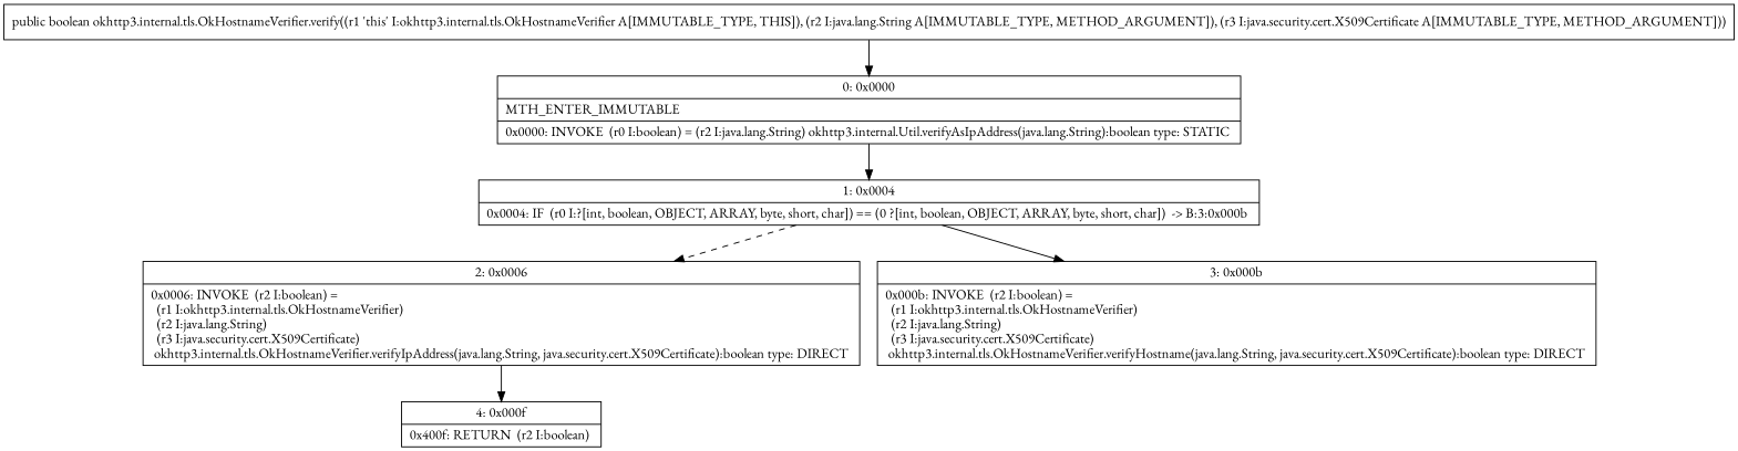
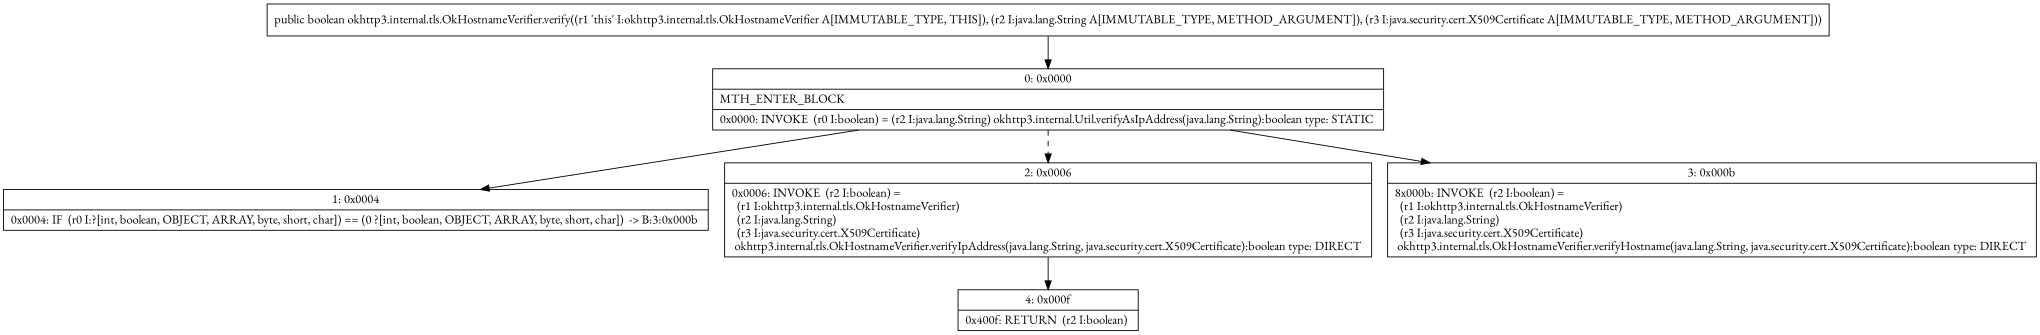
  digraph {
    fontname="EB Garamond"
    node [fontname="EB Garamond" shape=record]
    edge [fontname="EB Garamond"]
-   n1 [label="{0\:\ 0x0000|MTH_ENTER_IMMUTABLE\l|0x0000: INVOKE  (r0 I:boolean) = (r2 I:java.lang.String) okhttp3.internal.Util.verifyAsIpAddress(java.lang.String):boolean type: STATIC \l}"]
+   n1 [label="{0\:\ 0x0000|MTH_ENTER_BLOCK\l|0x0000: INVOKE  (r0 I:boolean) = (r2 I:java.lang.String) okhttp3.internal.Util.verifyAsIpAddress(java.lang.String):boolean type: STATIC \l}"]
    n2 [label="{1\:\ 0x0004|0x0004: IF  (r0 I:?[int, boolean, OBJECT, ARRAY, byte, short, char]) == (0 ?[int, boolean, OBJECT, ARRAY, byte, short, char])  \-\> B:3:0x000b \l}"]
    n3 [label="{2\:\ 0x0006|0x0006: INVOKE  (r2 I:boolean) = \l  (r1 I:okhttp3.internal.tls.OkHostnameVerifier)\l  (r2 I:java.lang.String)\l  (r3 I:java.security.cert.X509Certificate)\l okhttp3.internal.tls.OkHostnameVerifier.verifyIpAddress(java.lang.String, java.security.cert.X509Certificate):boolean type: DIRECT \l}"]
-   n4 [label="{3\:\ 0x000b|0x000b: INVOKE  (r2 I:boolean) = \l  (r1 I:okhttp3.internal.tls.OkHostnameVerifier)\l  (r2 I:java.lang.String)\l  (r3 I:java.security.cert.X509Certificate)\l okhttp3.internal.tls.OkHostnameVerifier.verifyHostname(java.lang.String, java.security.cert.X509Certificate):boolean type: DIRECT \l}"]
+   n4 [label="{3\:\ 0x000b|8x000b: INVOKE  (r2 I:boolean) = \l  (r1 I:okhttp3.internal.tls.OkHostnameVerifier)\l  (r2 I:java.lang.String)\l  (r3 I:java.security.cert.X509Certificate)\l okhttp3.internal.tls.OkHostnameVerifier.verifyHostname(java.lang.String, java.security.cert.X509Certificate):boolean type: DIRECT \l}"]
    n5 [label="{4\:\ 0x000f|0x400f: RETURN  (r2 I:boolean) \l}"]
    n6 [label="{public boolean okhttp3.internal.tls.OkHostnameVerifier.verify((r1 'this' I:okhttp3.internal.tls.OkHostnameVerifier A[IMMUTABLE_TYPE, THIS]), (r2 I:java.lang.String A[IMMUTABLE_TYPE, METHOD_ARGUMENT]), (r3 I:java.security.cert.X509Certificate A[IMMUTABLE_TYPE, METHOD_ARGUMENT])) }"]
    n1 -> n2
-   n2 -> n3 [style=dashed]
-   n2 -> n4
+   n1 -> n3 [style=dashed]
+   n1 -> n4
    n3 -> n5
    n6 -> n1
  }
